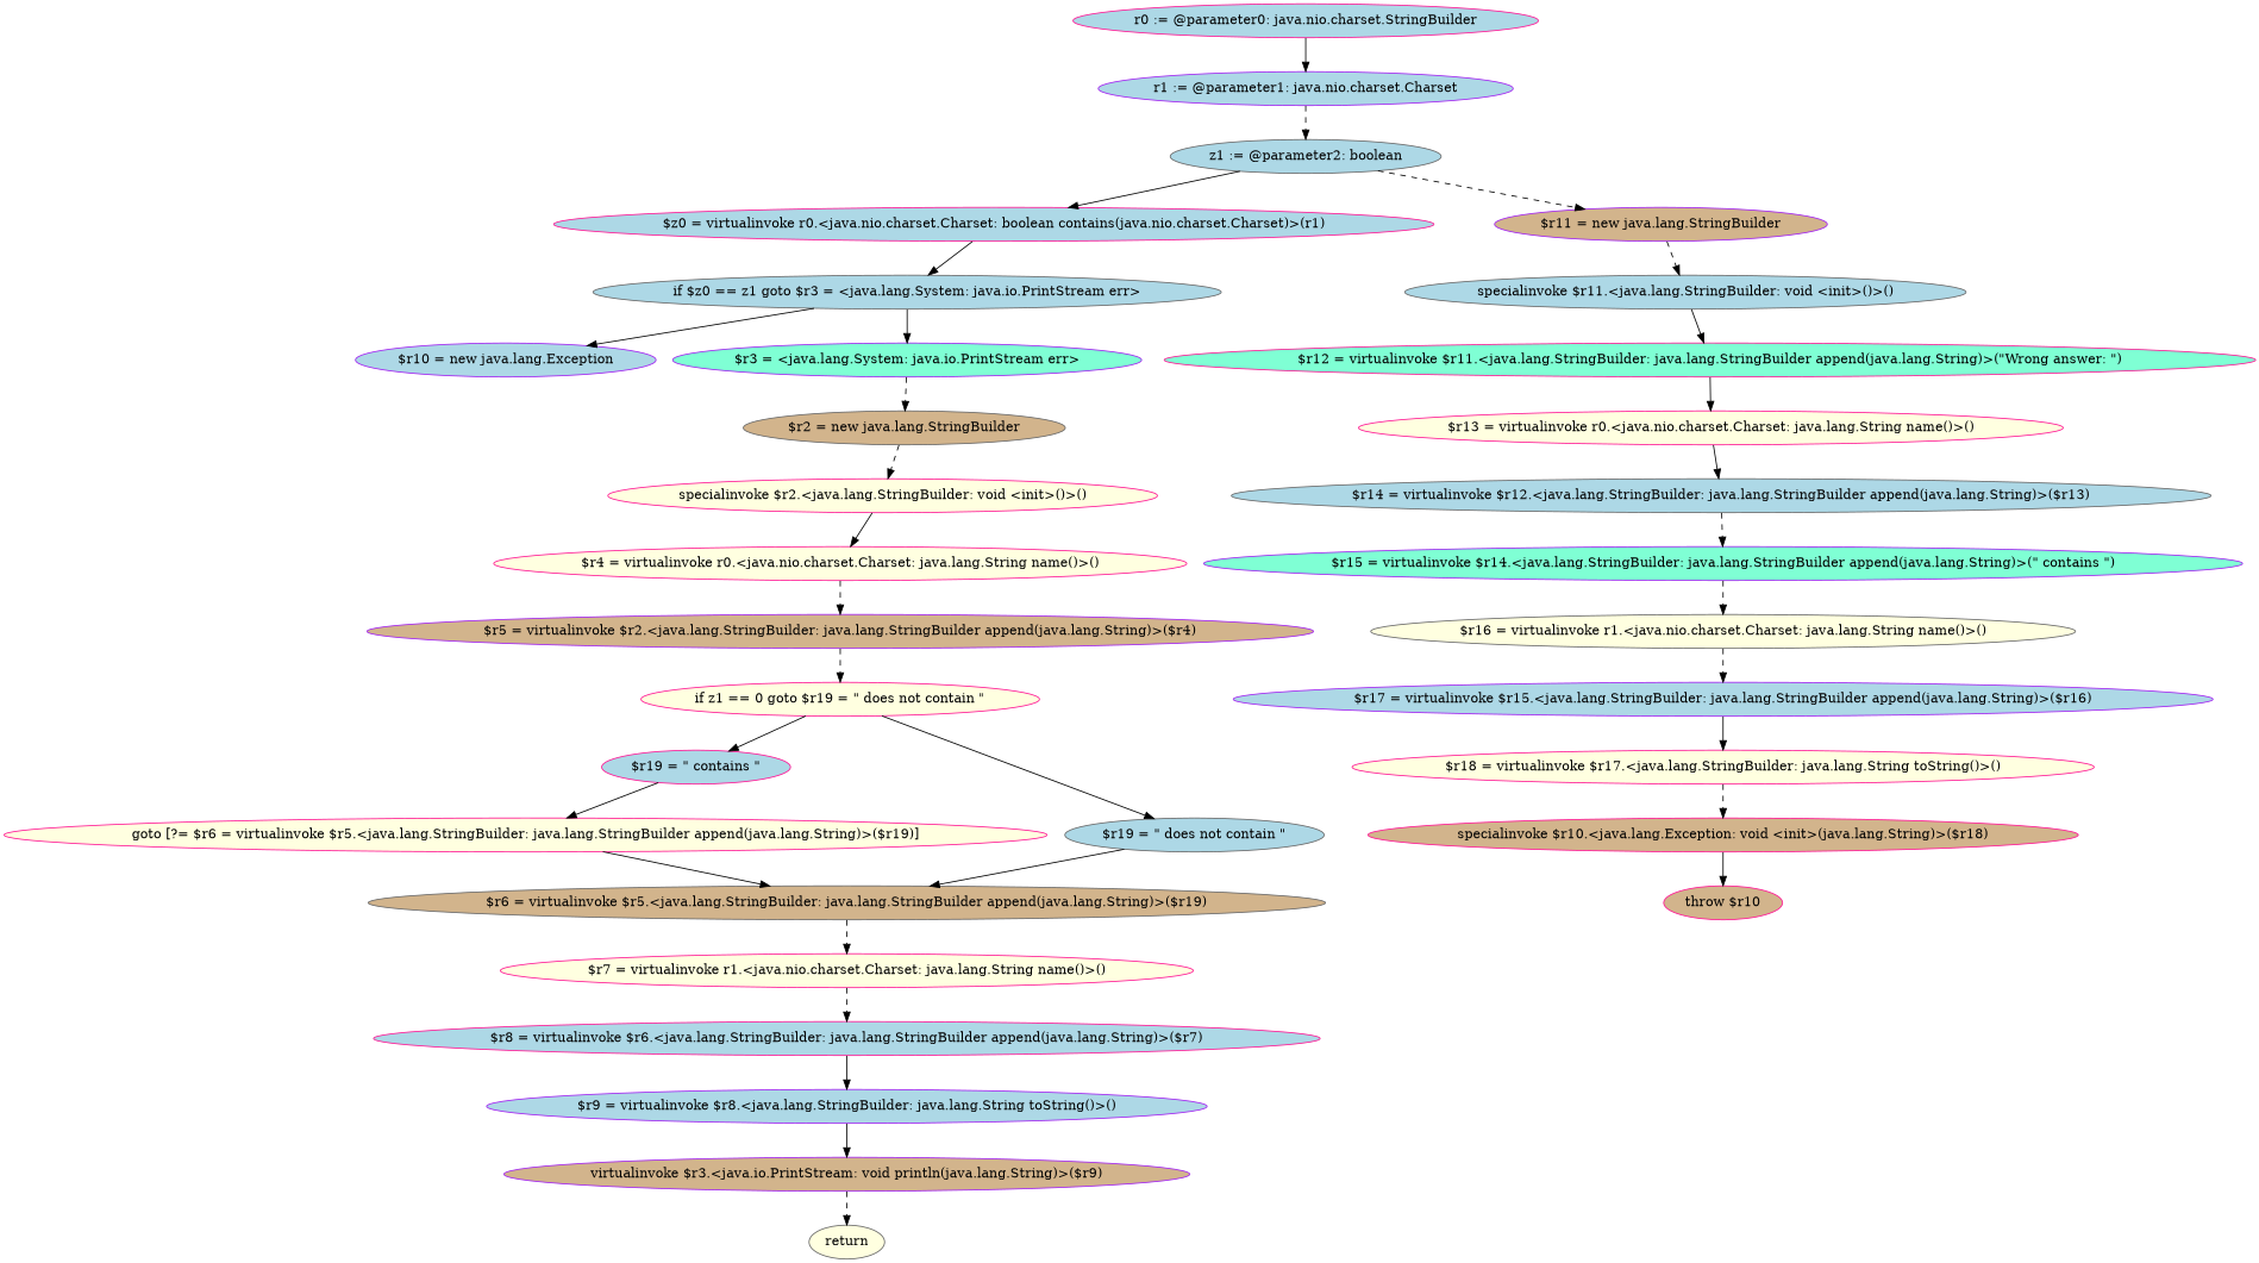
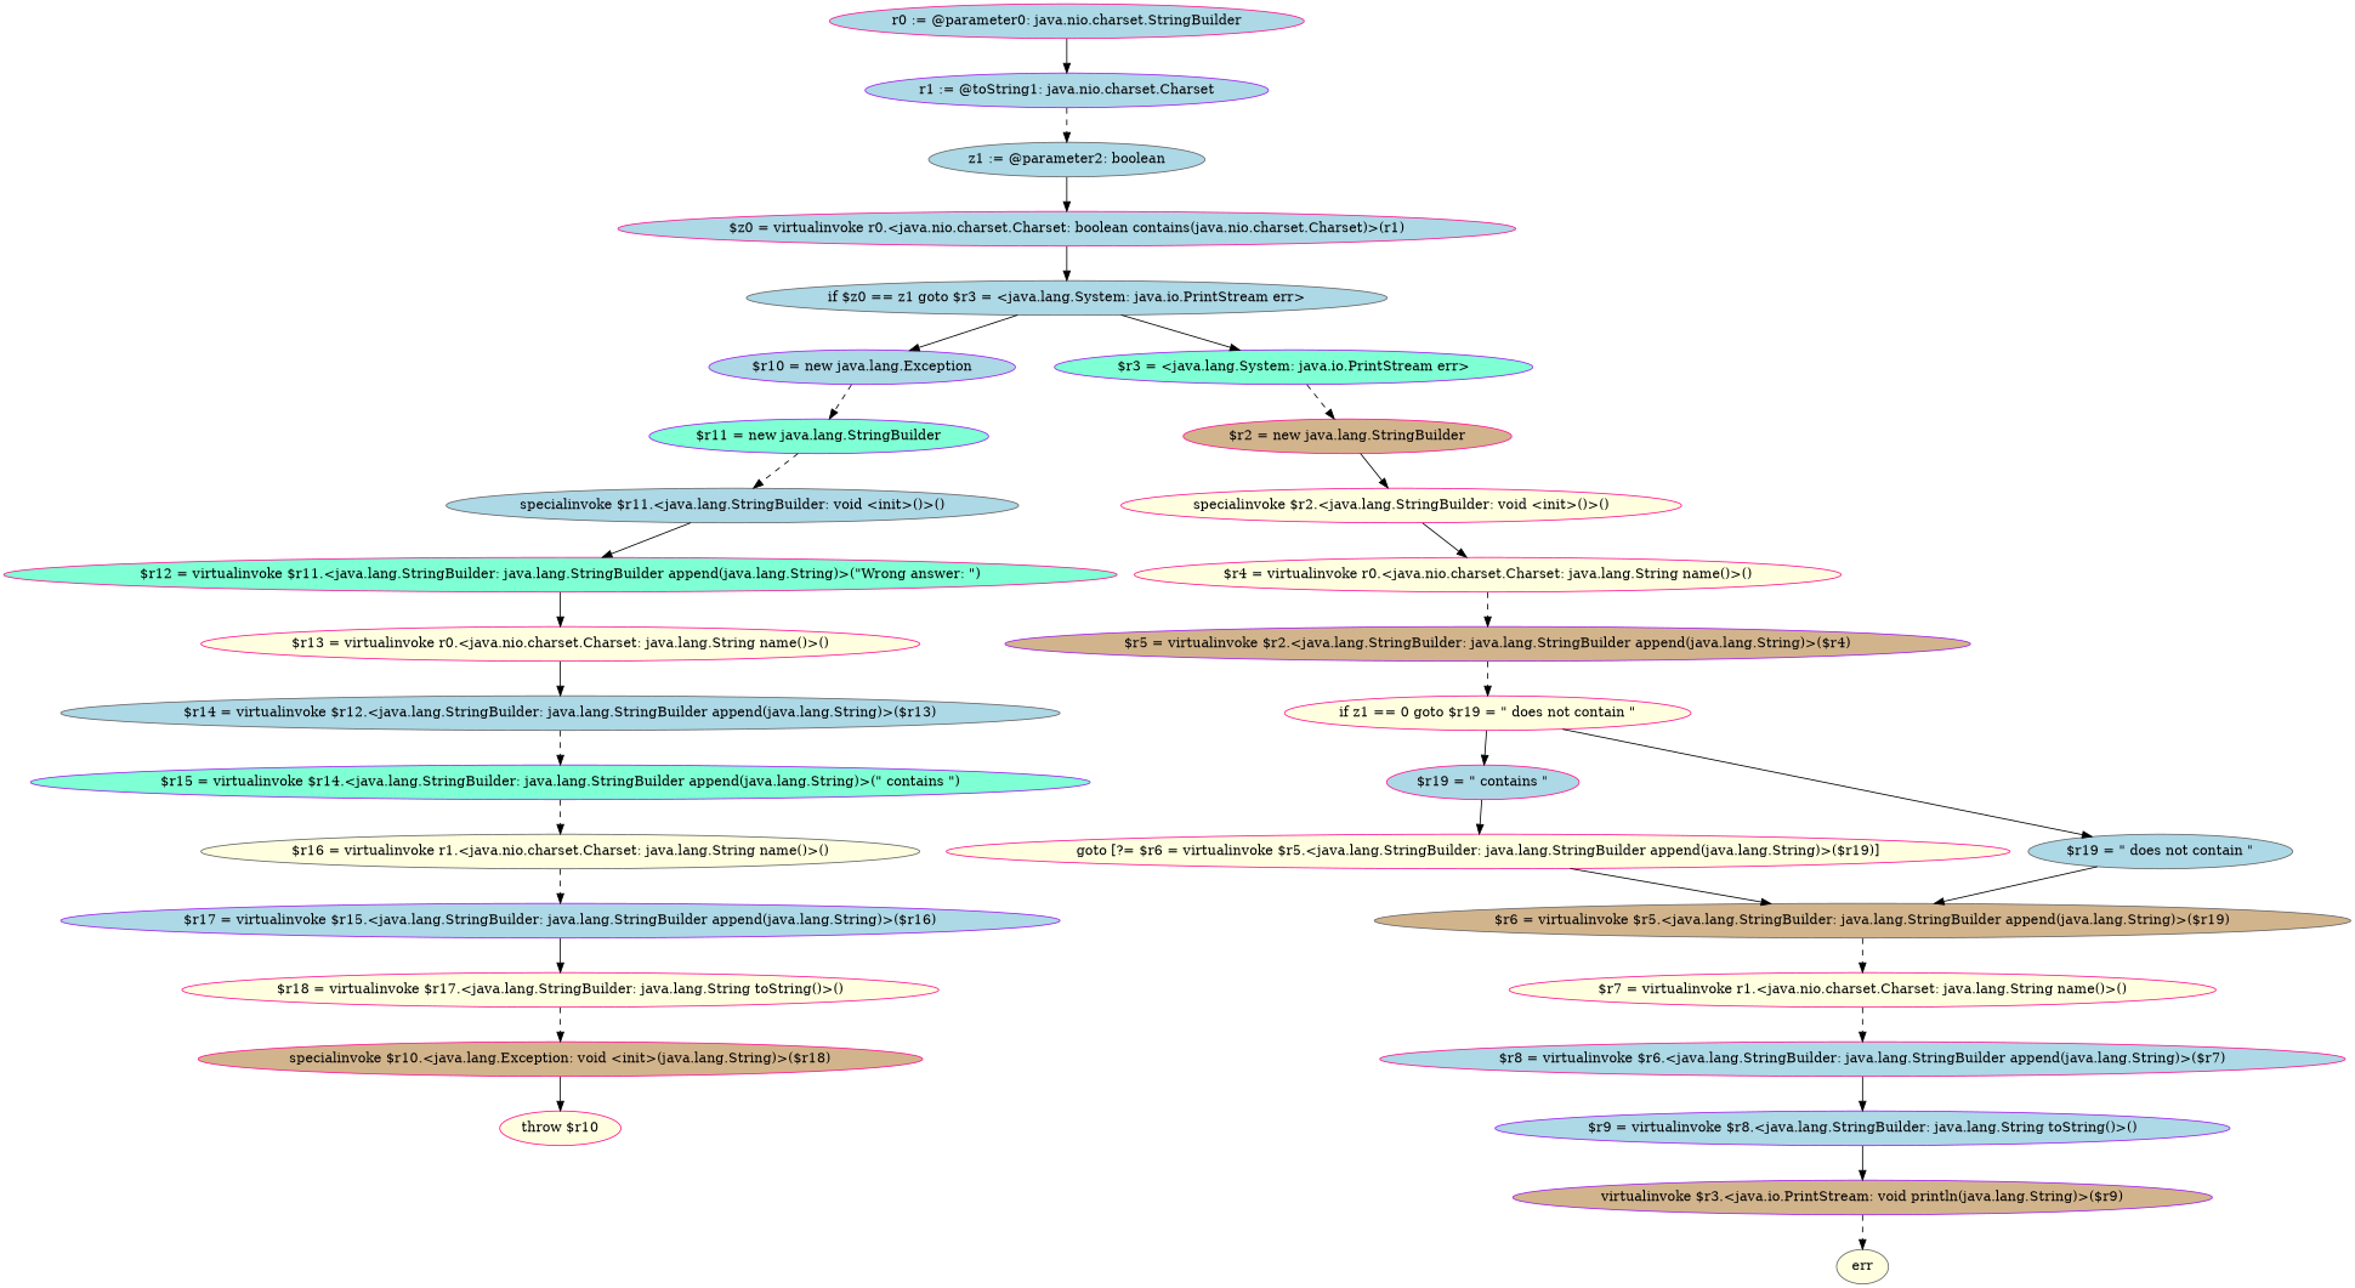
  digraph {
    node [color=deeppink fillcolor=lightblue style=filled]
    edge [style=solid]
    n1 [label="r0 := @parameter0: java.nio.charset.StringBuilder"]
-   "r1 := @parameter1: java.nio.charset.Charset" [color=purple]
+   "r1 := @parameter1: java.nio.charset.Charset" [color=purple label="r1 := @toString1: java.nio.charset.Charset"]
    "z1 := @parameter2: boolean" [color=gray40]
    "$z0 = virtualinvoke r0.<java.nio.charset.Charset: boolean contains(java.nio.charset.Charset)>(r1)"
    "if $z0 == z1 goto $r3 = <java.lang.System: java.io.PrintStream err>" [color=gray40]
    "$r10 = new java.lang.Exception" [color=purple]
    "$r3 = <java.lang.System: java.io.PrintStream err>" [color=purple fillcolor=aquamarine]
-   "$r11 = new java.lang.StringBuilder" [color=purple fillcolor=tan]
-   "$r2 = new java.lang.StringBuilder" [color=gray40 fillcolor=tan]
+   "$r11 = new java.lang.StringBuilder" [color=purple fillcolor=aquamarine]
+   "$r2 = new java.lang.StringBuilder" [fillcolor=tan]
    "specialinvoke $r11.<java.lang.StringBuilder: void <init>()>()" [color=gray40]
    "$r12 = virtualinvoke $r11.<java.lang.StringBuilder: java.lang.StringBuilder append(java.lang.String)>(\"Wrong answer: \")" [fillcolor=aquamarine]
    "$r13 = virtualinvoke r0.<java.nio.charset.Charset: java.lang.String name()>()" [fillcolor=lightyellow]
    "$r14 = virtualinvoke $r12.<java.lang.StringBuilder: java.lang.StringBuilder append(java.lang.String)>($r13)" [color=gray40]
    "$r15 = virtualinvoke $r14.<java.lang.StringBuilder: java.lang.StringBuilder append(java.lang.String)>(\" contains \")" [color=purple fillcolor=aquamarine]
    "$r16 = virtualinvoke r1.<java.nio.charset.Charset: java.lang.String name()>()" [color=gray40 fillcolor=lightyellow]
    "$r17 = virtualinvoke $r15.<java.lang.StringBuilder: java.lang.StringBuilder append(java.lang.String)>($r16)" [color=purple]
    "$r18 = virtualinvoke $r17.<java.lang.StringBuilder: java.lang.String toString()>()" [fillcolor=lightyellow]
    "specialinvoke $r10.<java.lang.Exception: void <init>(java.lang.String)>($r18)" [fillcolor=tan]
-   "throw $r10" [fillcolor=tan]
+   "throw $r10" [fillcolor=lightyellow]
    "specialinvoke $r2.<java.lang.StringBuilder: void <init>()>()" [fillcolor=lightyellow]
    "$r4 = virtualinvoke r0.<java.nio.charset.Charset: java.lang.String name()>()" [fillcolor=lightyellow]
    "$r5 = virtualinvoke $r2.<java.lang.StringBuilder: java.lang.StringBuilder append(java.lang.String)>($r4)" [color=purple fillcolor=tan]
    "if z1 == 0 goto $r19 = \" does not contain \"" [fillcolor=lightyellow]
    "$r19 = \" contains \""
    "$r19 = \" does not contain \"" [color=gray40]
    "goto [?= $r6 = virtualinvoke $r5.<java.lang.StringBuilder: java.lang.StringBuilder append(java.lang.String)>($r19)]" [fillcolor=lightyellow]
    "$r6 = virtualinvoke $r5.<java.lang.StringBuilder: java.lang.StringBuilder append(java.lang.String)>($r19)" [color=gray40 fillcolor=tan]
    "$r7 = virtualinvoke r1.<java.nio.charset.Charset: java.lang.String name()>()" [fillcolor=lightyellow]
    "$r8 = virtualinvoke $r6.<java.lang.StringBuilder: java.lang.StringBuilder append(java.lang.String)>($r7)"
    "$r9 = virtualinvoke $r8.<java.lang.StringBuilder: java.lang.String toString()>()" [color=purple]
    "virtualinvoke $r3.<java.io.PrintStream: void println(java.lang.String)>($r9)" [color=purple fillcolor=tan]
-   return [color=gray40 fillcolor=lightyellow]
+   return [color=gray40 fillcolor=lightyellow label=err]
    n1 -> "r1 := @parameter1: java.nio.charset.Charset"
    "r1 := @parameter1: java.nio.charset.Charset" -> "z1 := @parameter2: boolean" [style=dashed]
    "z1 := @parameter2: boolean" -> "$z0 = virtualinvoke r0.<java.nio.charset.Charset: boolean contains(java.nio.charset.Charset)>(r1)"
    "$z0 = virtualinvoke r0.<java.nio.charset.Charset: boolean contains(java.nio.charset.Charset)>(r1)" -> "if $z0 == z1 goto $r3 = <java.lang.System: java.io.PrintStream err>"
    "if $z0 == z1 goto $r3 = <java.lang.System: java.io.PrintStream err>" -> "$r10 = new java.lang.Exception"
    "if $z0 == z1 goto $r3 = <java.lang.System: java.io.PrintStream err>" -> "$r3 = <java.lang.System: java.io.PrintStream err>"
-   "z1 := @parameter2: boolean" -> "$r11 = new java.lang.StringBuilder" [style=dashed]
+   "$r10 = new java.lang.Exception" -> "$r11 = new java.lang.StringBuilder" [style=dashed]
    "$r3 = <java.lang.System: java.io.PrintStream err>" -> "$r2 = new java.lang.StringBuilder" [style=dashed]
    "$r11 = new java.lang.StringBuilder" -> "specialinvoke $r11.<java.lang.StringBuilder: void <init>()>()" [style=dashed]
-   "$r2 = new java.lang.StringBuilder" -> "specialinvoke $r2.<java.lang.StringBuilder: void <init>()>()" [style=dashed]
+   "$r2 = new java.lang.StringBuilder" -> "specialinvoke $r2.<java.lang.StringBuilder: void <init>()>()"
    "specialinvoke $r11.<java.lang.StringBuilder: void <init>()>()" -> "$r12 = virtualinvoke $r11.<java.lang.StringBuilder: java.lang.StringBuilder append(java.lang.String)>(\"Wrong answer: \")"
    "$r12 = virtualinvoke $r11.<java.lang.StringBuilder: java.lang.StringBuilder append(java.lang.String)>(\"Wrong answer: \")" -> "$r13 = virtualinvoke r0.<java.nio.charset.Charset: java.lang.String name()>()"
    "$r13 = virtualinvoke r0.<java.nio.charset.Charset: java.lang.String name()>()" -> "$r14 = virtualinvoke $r12.<java.lang.StringBuilder: java.lang.StringBuilder append(java.lang.String)>($r13)"
    "$r14 = virtualinvoke $r12.<java.lang.StringBuilder: java.lang.StringBuilder append(java.lang.String)>($r13)" -> "$r15 = virtualinvoke $r14.<java.lang.StringBuilder: java.lang.StringBuilder append(java.lang.String)>(\" contains \")" [style=dashed]
    "$r15 = virtualinvoke $r14.<java.lang.StringBuilder: java.lang.StringBuilder append(java.lang.String)>(\" contains \")" -> "$r16 = virtualinvoke r1.<java.nio.charset.Charset: java.lang.String name()>()" [style=dashed]
    "$r16 = virtualinvoke r1.<java.nio.charset.Charset: java.lang.String name()>()" -> "$r17 = virtualinvoke $r15.<java.lang.StringBuilder: java.lang.StringBuilder append(java.lang.String)>($r16)" [style=dashed]
    "$r17 = virtualinvoke $r15.<java.lang.StringBuilder: java.lang.StringBuilder append(java.lang.String)>($r16)" -> "$r18 = virtualinvoke $r17.<java.lang.StringBuilder: java.lang.String toString()>()"
    "$r18 = virtualinvoke $r17.<java.lang.StringBuilder: java.lang.String toString()>()" -> "specialinvoke $r10.<java.lang.Exception: void <init>(java.lang.String)>($r18)" [style=dashed]
    "specialinvoke $r10.<java.lang.Exception: void <init>(java.lang.String)>($r18)" -> "throw $r10"
    "specialinvoke $r2.<java.lang.StringBuilder: void <init>()>()" -> "$r4 = virtualinvoke r0.<java.nio.charset.Charset: java.lang.String name()>()"
    "$r4 = virtualinvoke r0.<java.nio.charset.Charset: java.lang.String name()>()" -> "$r5 = virtualinvoke $r2.<java.lang.StringBuilder: java.lang.StringBuilder append(java.lang.String)>($r4)" [style=dashed]
    "$r5 = virtualinvoke $r2.<java.lang.StringBuilder: java.lang.StringBuilder append(java.lang.String)>($r4)" -> "if z1 == 0 goto $r19 = \" does not contain \"" [style=dashed]
    "if z1 == 0 goto $r19 = \" does not contain \"" -> "$r19 = \" contains \""
    "if z1 == 0 goto $r19 = \" does not contain \"" -> "$r19 = \" does not contain \""
    "$r19 = \" contains \"" -> "goto [?= $r6 = virtualinvoke $r5.<java.lang.StringBuilder: java.lang.StringBuilder append(java.lang.String)>($r19)]"
    "$r19 = \" does not contain \"" -> "$r6 = virtualinvoke $r5.<java.lang.StringBuilder: java.lang.StringBuilder append(java.lang.String)>($r19)"
    "goto [?= $r6 = virtualinvoke $r5.<java.lang.StringBuilder: java.lang.StringBuilder append(java.lang.String)>($r19)]" -> "$r6 = virtualinvoke $r5.<java.lang.StringBuilder: java.lang.StringBuilder append(java.lang.String)>($r19)"
    "$r6 = virtualinvoke $r5.<java.lang.StringBuilder: java.lang.StringBuilder append(java.lang.String)>($r19)" -> "$r7 = virtualinvoke r1.<java.nio.charset.Charset: java.lang.String name()>()" [style=dashed]
    "$r7 = virtualinvoke r1.<java.nio.charset.Charset: java.lang.String name()>()" -> "$r8 = virtualinvoke $r6.<java.lang.StringBuilder: java.lang.StringBuilder append(java.lang.String)>($r7)" [style=dashed]
    "$r8 = virtualinvoke $r6.<java.lang.StringBuilder: java.lang.StringBuilder append(java.lang.String)>($r7)" -> "$r9 = virtualinvoke $r8.<java.lang.StringBuilder: java.lang.String toString()>()"
    "$r9 = virtualinvoke $r8.<java.lang.StringBuilder: java.lang.String toString()>()" -> "virtualinvoke $r3.<java.io.PrintStream: void println(java.lang.String)>($r9)"
    "virtualinvoke $r3.<java.io.PrintStream: void println(java.lang.String)>($r9)" -> return [style=dashed]
  }
